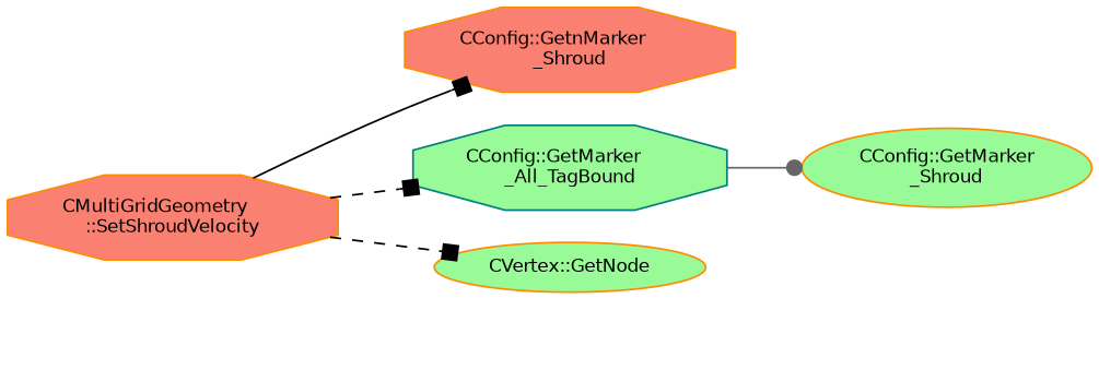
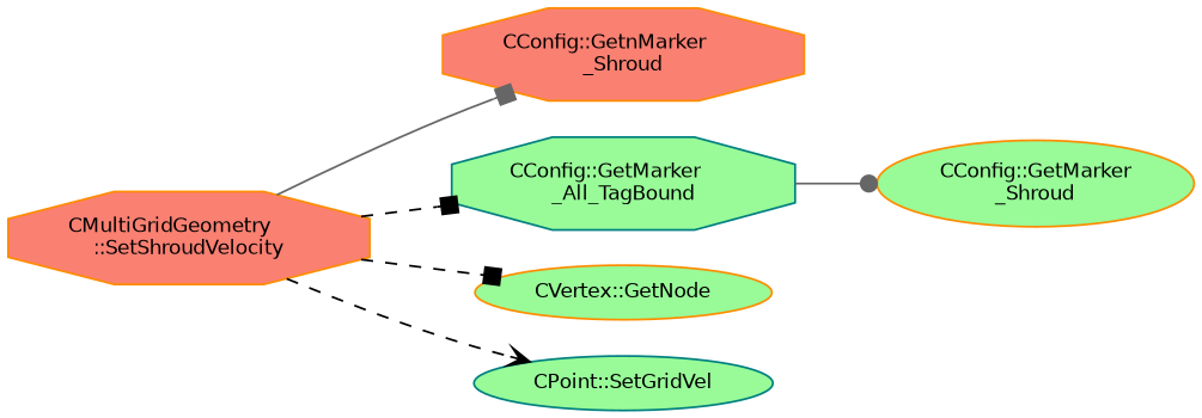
  digraph {
    rankdir=LR
    node [color=darkorange fillcolor=palegreen fontname=Helvetica fontsize=10 shape=octagon style=filled]
    edge [arrowhead=box color=black fontname=Helvetica fontsize=10 labelfontname=Helvetica labelfontsize=10 style=dashed]
    n1 [fillcolor=salmon fontcolor=black height=0.2 label="CMultiGridGeometry\l::SetShroudVelocity" width=0.4]
    n2 [fillcolor=salmon height=0.2 label="CConfig::GetnMarker\l_Shroud" width=0.4]
    n3 [color=teal height=0.2 label="CConfig::GetMarker\l_All_TagBound" width=0.4]
    n4 [height=0.2 label="CVertex::GetNode" shape=ellipse width=0.4]
+   n5 [color=teal height=0.2 label="CPoint::SetGridVel" shape=ellipse width=0.4]
    n6 [height=0.2 label="CConfig::GetMarker\l_Shroud" shape=ellipse width=0.4]
-   n1 -> n2 [style=solid]
+   n1 -> n2 [color=gray40 style=solid]
    n1 -> n3
    n1 -> n4
+   n1 -> n5 [arrowhead=vee]
    n3 -> n6 [arrowhead=dot color=gray40 style=solid]
  }
